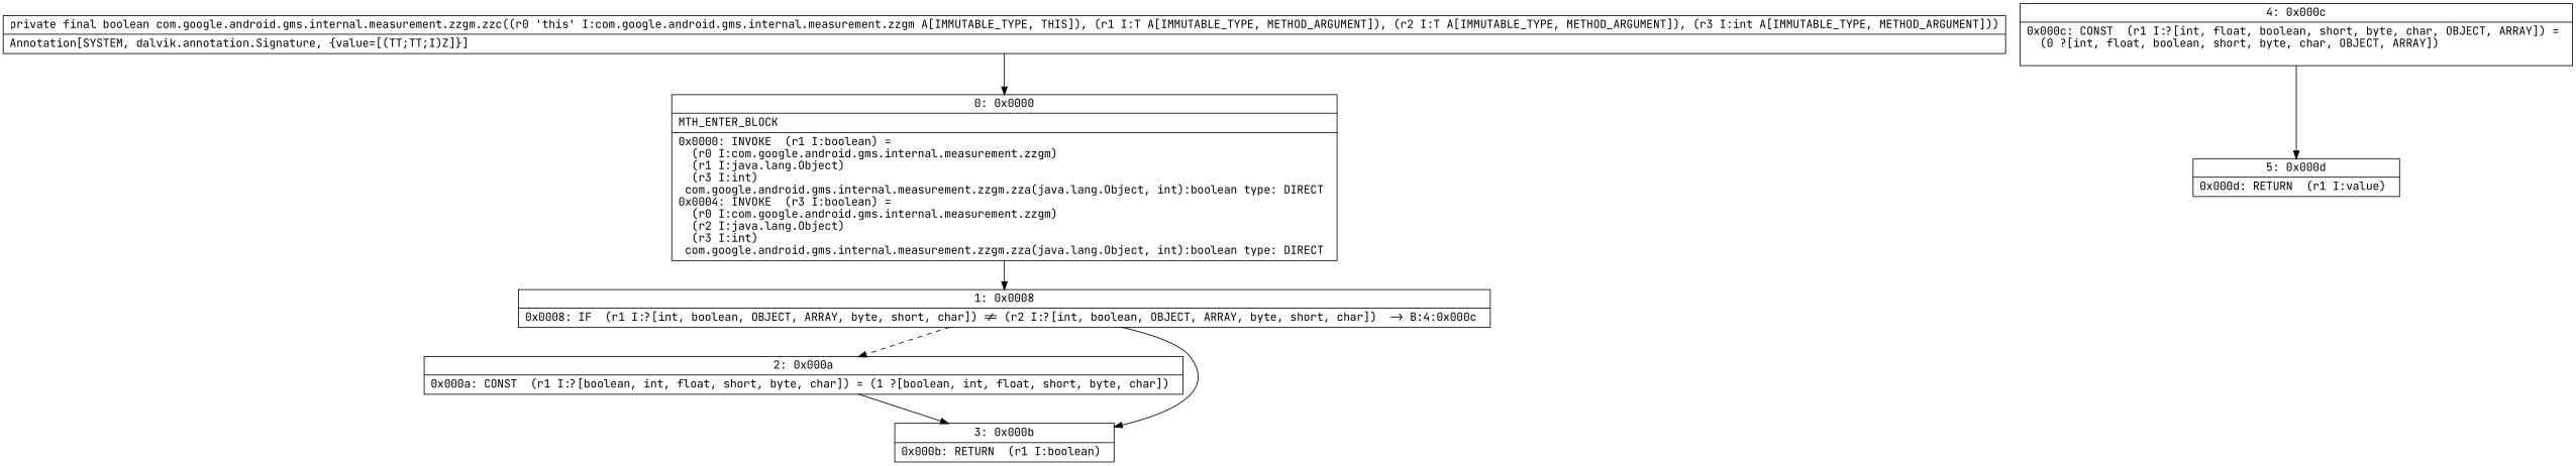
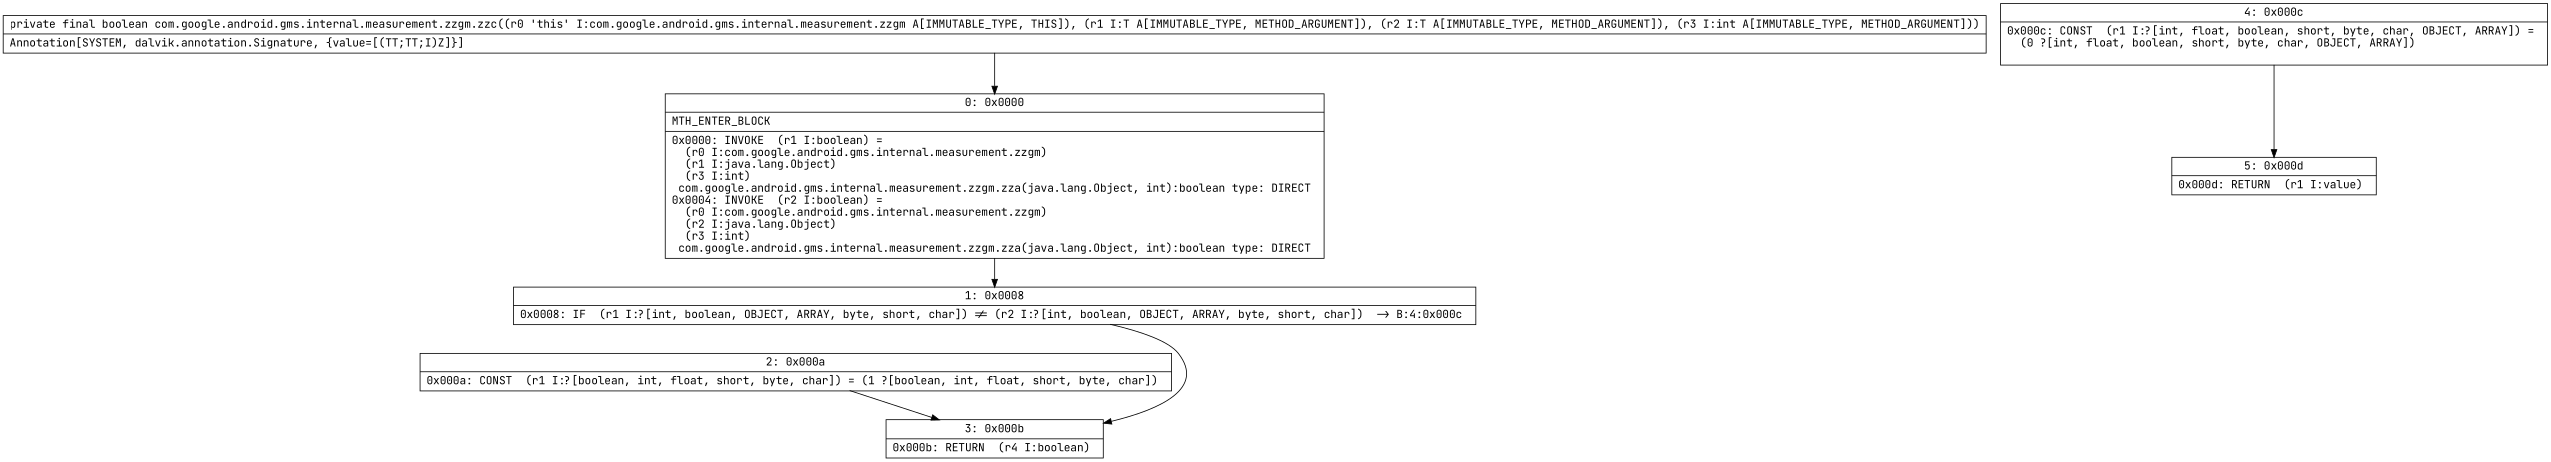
  digraph {
    fontname="JetBrains Mono"
    node [fontname="JetBrains Mono" shape=record]
    edge [fontname="JetBrains Mono"]
-   n1 [label="{0\:\ 0x0000|MTH_ENTER_BLOCK\l|0x0000: INVOKE  (r1 I:boolean) = \l  (r0 I:com.google.android.gms.internal.measurement.zzgm)\l  (r1 I:java.lang.Object)\l  (r3 I:int)\l com.google.android.gms.internal.measurement.zzgm.zza(java.lang.Object, int):boolean type: DIRECT \l0x0004: INVOKE  (r3 I:boolean) = \l  (r0 I:com.google.android.gms.internal.measurement.zzgm)\l  (r2 I:java.lang.Object)\l  (r3 I:int)\l com.google.android.gms.internal.measurement.zzgm.zza(java.lang.Object, int):boolean type: DIRECT \l}"]
+   n1 [label="{0\:\ 0x0000|MTH_ENTER_BLOCK\l|0x0000: INVOKE  (r1 I:boolean) = \l  (r0 I:com.google.android.gms.internal.measurement.zzgm)\l  (r1 I:java.lang.Object)\l  (r3 I:int)\l com.google.android.gms.internal.measurement.zzgm.zza(java.lang.Object, int):boolean type: DIRECT \l0x0004: INVOKE  (r2 I:boolean) = \l  (r0 I:com.google.android.gms.internal.measurement.zzgm)\l  (r2 I:java.lang.Object)\l  (r3 I:int)\l com.google.android.gms.internal.measurement.zzgm.zza(java.lang.Object, int):boolean type: DIRECT \l}"]
    n2 [label="{1\:\ 0x0008|0x0008: IF  (r1 I:?[int, boolean, OBJECT, ARRAY, byte, short, char]) != (r2 I:?[int, boolean, OBJECT, ARRAY, byte, short, char])  \-\> B:4:0x000c \l}"]
    n3 [label="{2\:\ 0x000a|0x000a: CONST  (r1 I:?[boolean, int, float, short, byte, char]) = (1 ?[boolean, int, float, short, byte, char]) \l}"]
-   n4 [label="{3\:\ 0x000b|0x000b: RETURN  (r1 I:boolean) \l}"]
+   n4 [label="{3\:\ 0x000b|0x000b: RETURN  (r4 I:boolean) \l}"]
    n5 [label="{4\:\ 0x000c|0x000c: CONST  (r1 I:?[int, float, boolean, short, byte, char, OBJECT, ARRAY]) = \l  (0 ?[int, float, boolean, short, byte, char, OBJECT, ARRAY])\l \l}"]
    n6 [label="{5\:\ 0x000d|0x000d: RETURN  (r1 I:value) \l}"]
    n7 [label="{private final boolean com.google.android.gms.internal.measurement.zzgm.zzc((r0 'this' I:com.google.android.gms.internal.measurement.zzgm A[IMMUTABLE_TYPE, THIS]), (r1 I:T A[IMMUTABLE_TYPE, METHOD_ARGUMENT]), (r2 I:T A[IMMUTABLE_TYPE, METHOD_ARGUMENT]), (r3 I:int A[IMMUTABLE_TYPE, METHOD_ARGUMENT]))  | Annotation[SYSTEM, dalvik.annotation.Signature, \{value=[(TT;TT;I)Z]\}]\l}"]
    n1 -> n2
-   n2 -> n3 [style=dashed]
    n2 -> n4
    n3 -> n4
    n5 -> n6
    n7 -> n1
  }
